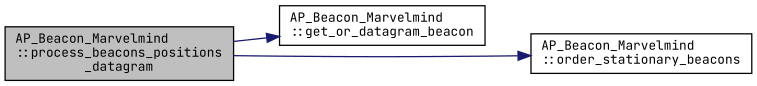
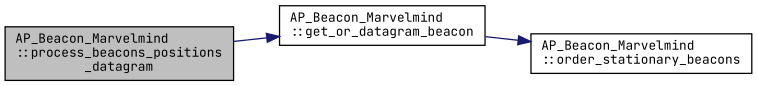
  digraph {
    fontname="JetBrains Mono"
    rankdir=LR
    node [color=black fillcolor=white fontname="JetBrains Mono" fontsize=10 shape=record style=filled]
    edge [color=midnightblue fontname="JetBrains Mono" fontsize=10 labelfontname=Helvetica labelfontsize=10 style=solid]
    n1 [fillcolor=grey75 fontcolor=black height=0.2 label="AP_Beacon_Marvelmind\l::process_beacons_positions\l_datagram" width=0.4]
    n2 [height=0.2 label="AP_Beacon_Marvelmind\l::get_or_datagram_beacon" width=0.4]
    n3 [height=0.2 label="AP_Beacon_Marvelmind\l::order_stationary_beacons" width=0.4]
    n1 -> n2
-   n1 -> n3
+   n2 -> n3
  }
